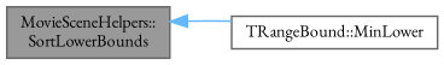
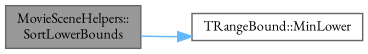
  digraph {
    rankdir=LR
    fontname="EB Garamond"
    node [fontname="EB Garamond" fontsize=10 shape=box style=filled]
    n1 [color=gray40 fillcolor=grey60 fontcolor=black height=0.2 label="MovieSceneHelpers::\lSortLowerBounds" width=0.4]
    n2 [color=grey40 fillcolor=white height=0.2 label="TRangeBound::MinLower" width=0.4]
-   n2 -> n1 [color=steelblue1 fontname="EB Garamond" fontsize=10 labelfontname=Helvetica labelfontsize=10 style=solid]
+   n1 -> n2 [color=steelblue1 fontname="EB Garamond" fontsize=10 labelfontname=Helvetica labelfontsize=10 style=solid]
  }
